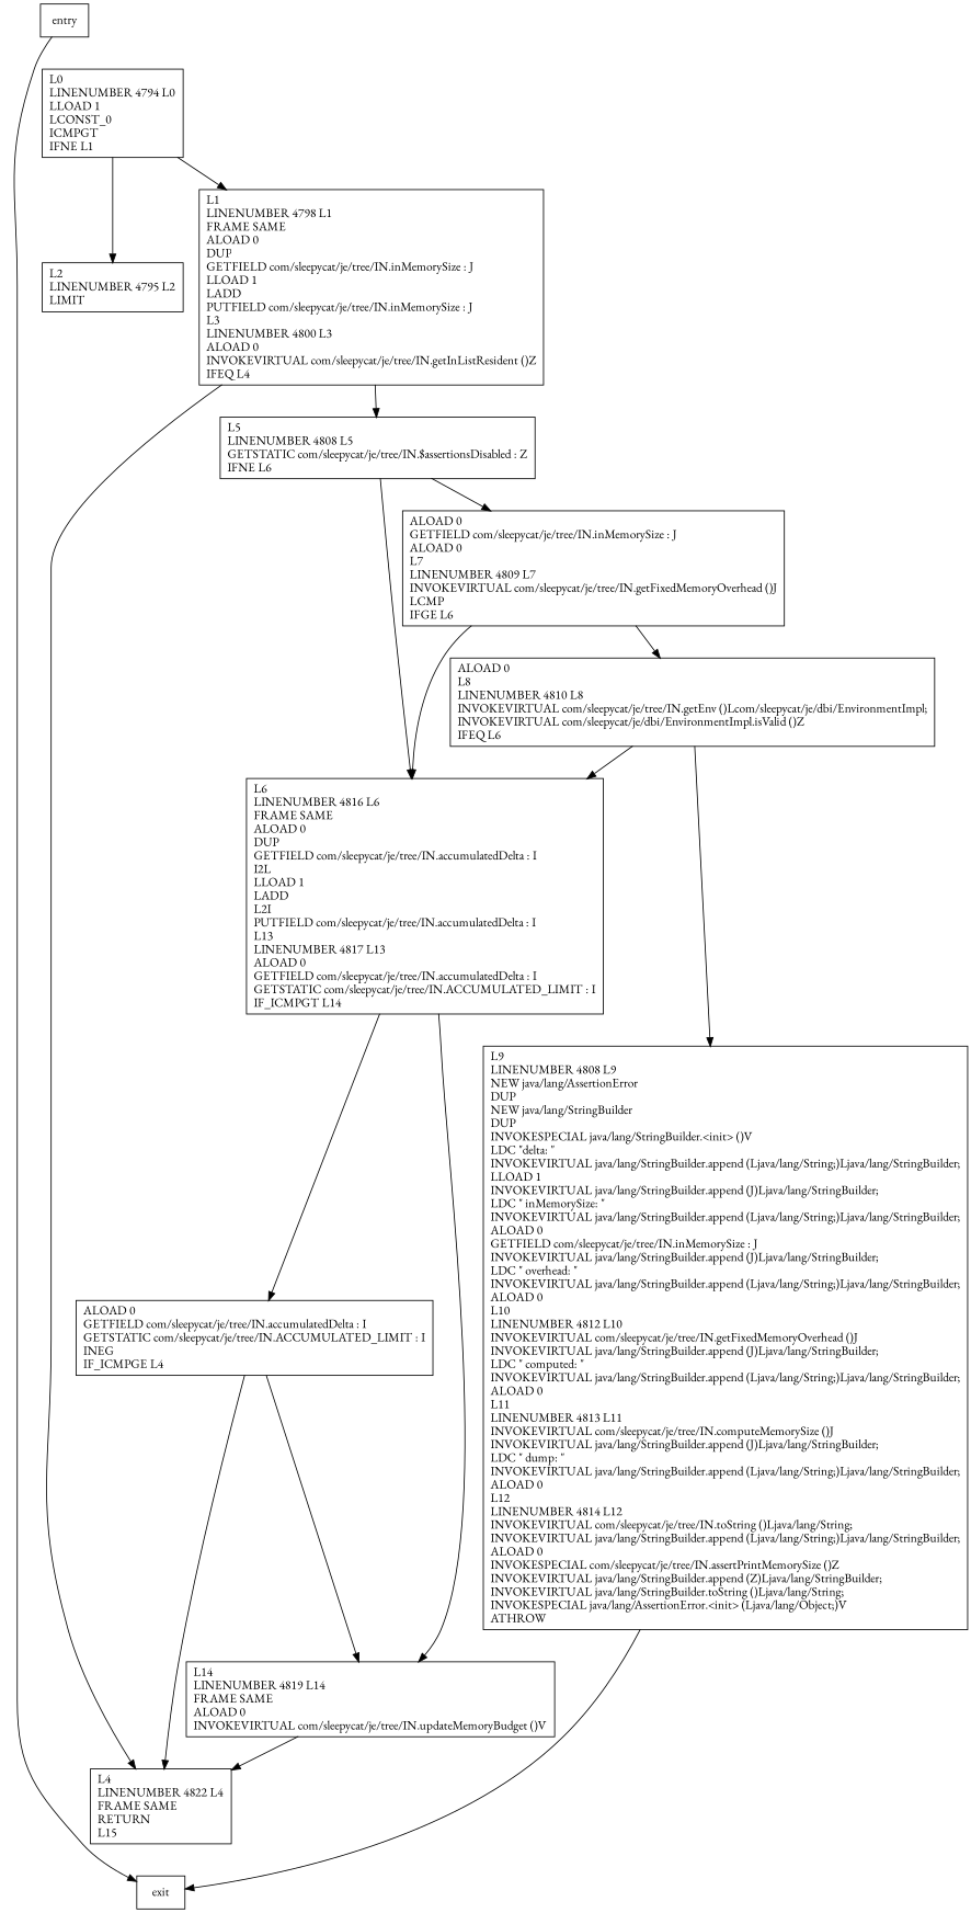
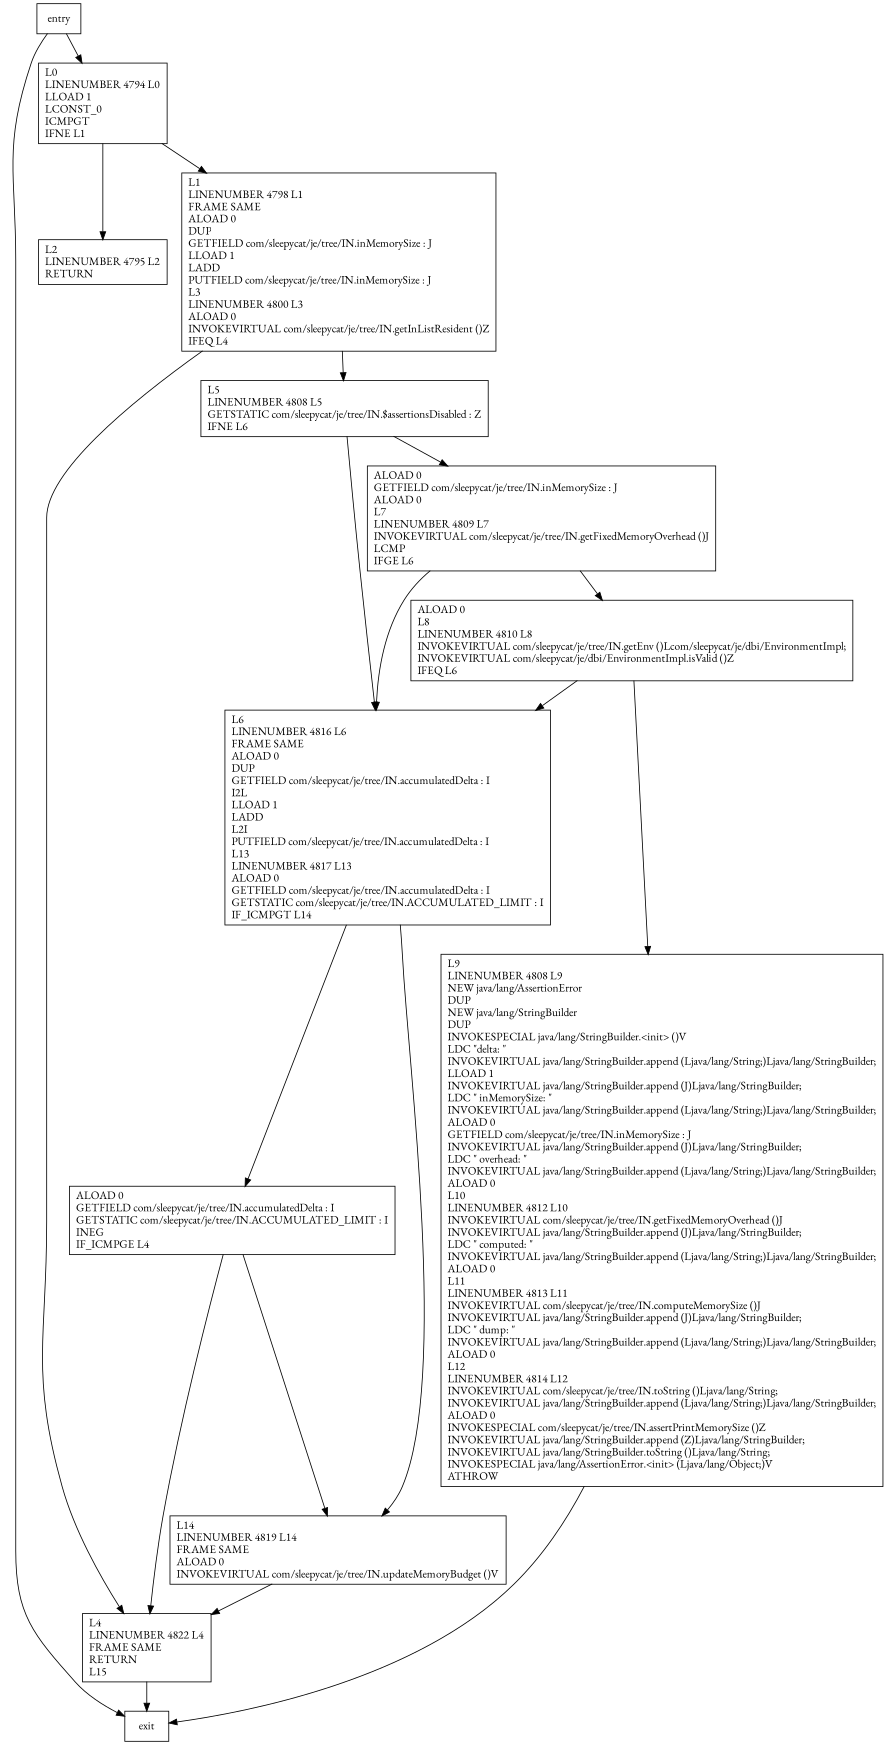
  digraph {
    fontname="EB Garamond"
    node [fontname="EB Garamond" shape=record]
    edge [fontname="EB Garamond"]
    n1 [label="ALOAD 0\lGETFIELD com/sleepycat/je/tree/IN.accumulatedDelta : I\lGETSTATIC com/sleepycat/je/tree/IN.ACCUMULATED_LIMIT : I\lINEG\lIF_ICMPGE L4\l"]
    n2 [label="L4\lLINENUMBER 4822 L4\lFRAME SAME\lRETURN\lL15\l"]
    n3 [label="L14\lLINENUMBER 4819 L14\lFRAME SAME\lALOAD 0\lINVOKEVIRTUAL com/sleepycat/je/tree/IN.updateMemoryBudget ()V\l"]
    exit
-   n5 [label="L2\lLINENUMBER 4795 L2\lLIMIT\l"]
+   n5 [label="L2\lLINENUMBER 4795 L2\lRETURN\l"]
    n6 [label="L9\lLINENUMBER 4808 L9\lNEW java/lang/AssertionError\lDUP\lNEW java/lang/StringBuilder\lDUP\lINVOKESPECIAL java/lang/StringBuilder.\<init\> ()V\lLDC \"delta: \"\lINVOKEVIRTUAL java/lang/StringBuilder.append (Ljava/lang/String;)Ljava/lang/StringBuilder;\lLLOAD 1\lINVOKEVIRTUAL java/lang/StringBuilder.append (J)Ljava/lang/StringBuilder;\lLDC \" inMemorySize: \"\lINVOKEVIRTUAL java/lang/StringBuilder.append (Ljava/lang/String;)Ljava/lang/StringBuilder;\lALOAD 0\lGETFIELD com/sleepycat/je/tree/IN.inMemorySize : J\lINVOKEVIRTUAL java/lang/StringBuilder.append (J)Ljava/lang/StringBuilder;\lLDC \" overhead: \"\lINVOKEVIRTUAL java/lang/StringBuilder.append (Ljava/lang/String;)Ljava/lang/StringBuilder;\lALOAD 0\lL10\lLINENUMBER 4812 L10\lINVOKEVIRTUAL com/sleepycat/je/tree/IN.getFixedMemoryOverhead ()J\lINVOKEVIRTUAL java/lang/StringBuilder.append (J)Ljava/lang/StringBuilder;\lLDC \" computed: \"\lINVOKEVIRTUAL java/lang/StringBuilder.append (Ljava/lang/String;)Ljava/lang/StringBuilder;\lALOAD 0\lL11\lLINENUMBER 4813 L11\lINVOKEVIRTUAL com/sleepycat/je/tree/IN.computeMemorySize ()J\lINVOKEVIRTUAL java/lang/StringBuilder.append (J)Ljava/lang/StringBuilder;\lLDC \" dump: \"\lINVOKEVIRTUAL java/lang/StringBuilder.append (Ljava/lang/String;)Ljava/lang/StringBuilder;\lALOAD 0\lL12\lLINENUMBER 4814 L12\lINVOKEVIRTUAL com/sleepycat/je/tree/IN.toString ()Ljava/lang/String;\lINVOKEVIRTUAL java/lang/StringBuilder.append (Ljava/lang/String;)Ljava/lang/StringBuilder;\lALOAD 0\lINVOKESPECIAL com/sleepycat/je/tree/IN.assertPrintMemorySize ()Z\lINVOKEVIRTUAL java/lang/StringBuilder.append (Z)Ljava/lang/StringBuilder;\lINVOKEVIRTUAL java/lang/StringBuilder.toString ()Ljava/lang/String;\lINVOKESPECIAL java/lang/AssertionError.\<init\> (Ljava/lang/Object;)V\lATHROW\l"]
    n7 [label="L1\lLINENUMBER 4798 L1\lFRAME SAME\lALOAD 0\lDUP\lGETFIELD com/sleepycat/je/tree/IN.inMemorySize : J\lLLOAD 1\lLADD\lPUTFIELD com/sleepycat/je/tree/IN.inMemorySize : J\lL3\lLINENUMBER 4800 L3\lALOAD 0\lINVOKEVIRTUAL com/sleepycat/je/tree/IN.getInListResident ()Z\lIFEQ L4\l"]
    n8 [label="L5\lLINENUMBER 4808 L5\lGETSTATIC com/sleepycat/je/tree/IN.$assertionsDisabled : Z\lIFNE L6\l"]
    n9 [label="L6\lLINENUMBER 4816 L6\lFRAME SAME\lALOAD 0\lDUP\lGETFIELD com/sleepycat/je/tree/IN.accumulatedDelta : I\lI2L\lLLOAD 1\lLADD\lL2I\lPUTFIELD com/sleepycat/je/tree/IN.accumulatedDelta : I\lL13\lLINENUMBER 4817 L13\lALOAD 0\lGETFIELD com/sleepycat/je/tree/IN.accumulatedDelta : I\lGETSTATIC com/sleepycat/je/tree/IN.ACCUMULATED_LIMIT : I\lIF_ICMPGT L14\l"]
    n10 [label="ALOAD 0\lGETFIELD com/sleepycat/je/tree/IN.inMemorySize : J\lALOAD 0\lL7\lLINENUMBER 4809 L7\lINVOKEVIRTUAL com/sleepycat/je/tree/IN.getFixedMemoryOverhead ()J\lLCMP\lIFGE L6\l"]
    n11 [label="ALOAD 0\lL8\lLINENUMBER 4810 L8\lINVOKEVIRTUAL com/sleepycat/je/tree/IN.getEnv ()Lcom/sleepycat/je/dbi/EnvironmentImpl;\lINVOKEVIRTUAL com/sleepycat/je/dbi/EnvironmentImpl.isValid ()Z\lIFEQ L6\l"]
    n12 [label="L0\lLINENUMBER 4794 L0\lLLOAD 1\lLCONST_0\lICMPGT\lIFNE L1\l"]
    entry
    n1 -> n2
    n1 -> n3
+   n2 -> exit
    n3 -> n2
    n6 -> exit
    n7 -> n2
    n7 -> n8
    n8 -> n9
    n8 -> n10
    n9 -> n1
    n9 -> n3
    n10 -> n9
    n10 -> n11
    n11 -> n6
    n11 -> n9
    n12 -> n5
    n12 -> n7
    entry -> exit
+   entry -> n12
  }
